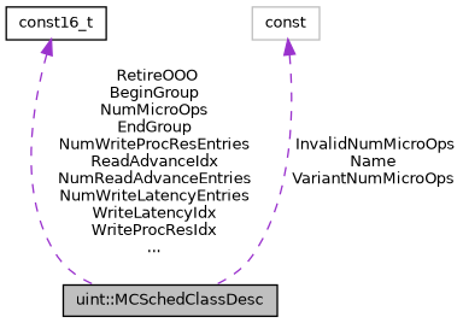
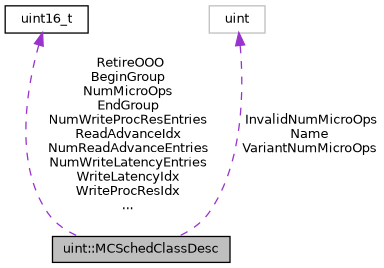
  digraph {
    node [color=black fontname=Helvetica fontsize=10 shape=record]
    edge [color=darkorchid3 dir=back fontname=Helvetica fontsize=10 labelfontname=Helvetica labelfontsize=10 style=dashed]
    n1 [fillcolor=grey75 fontcolor=black height=0.2 label="uint::MCSchedClassDesc" style=filled width=0.4]
-   n2 [height=0.2 label=const16_t width=0.4]
-   n3 [color=grey75 height=0.2 label=const width=0.4]
+   n2 [height=0.2 label=uint16_t width=0.4]
+   n3 [color=grey75 height=0.2 label=uint width=0.4]
    n2 -> n1 [label=" RetireOOO\nBeginGroup\nNumMicroOps\nEndGroup\nNumWriteProcResEntries\nReadAdvanceIdx\nNumReadAdvanceEntries\nNumWriteLatencyEntries\nWriteLatencyIdx\nWriteProcResIdx\n..."]
    n3 -> n1 [label=" InvalidNumMicroOps\nName\nVariantNumMicroOps"]
  }
